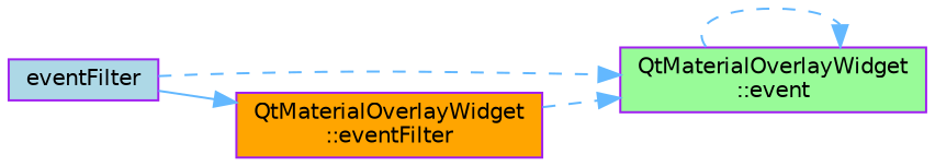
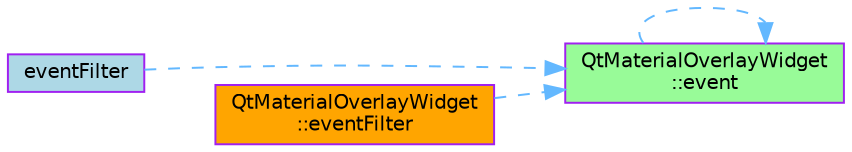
  digraph {
    rankdir=LR
    node [color=purple fontname=Helvetica fontsize=10 shape=box style=filled]
    edge [color=steelblue1 fontname=Helvetica fontsize=10 labelfontname=Helvetica labelfontsize=10 style=dashed]
    n1 [fillcolor=lightblue fontcolor=black height=0.2 label=eventFilter width=0.4]
    n2 [fillcolor=palegreen height=0.2 label="QtMaterialOverlayWidget\l::event" width=0.4]
    n3 [fillcolor=orange height=0.2 label="QtMaterialOverlayWidget\l::eventFilter" width=0.4]
    n1 -> n2
-   n1 -> n3 [style=solid]
    n2 -> n2
    n3 -> n2
  }
